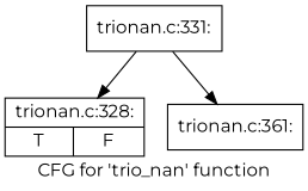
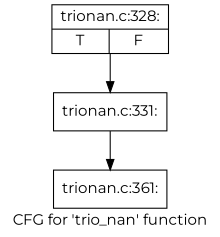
  digraph {
    fontname=Montserrat
    label="CFG for 'trio_nan' function"
    node [fontname=Montserrat shape=record]
    edge [fontname=Montserrat]
    n1 [label="{trionan.c:328:|{<s0>T|<s1>F}}"]
    n2 [label="{trionan.c:331:}"]
    n3 [label="{trionan.c:361:}"]
-   n2 -> n1
+   n1 -> n2
    n2 -> n3
  }
